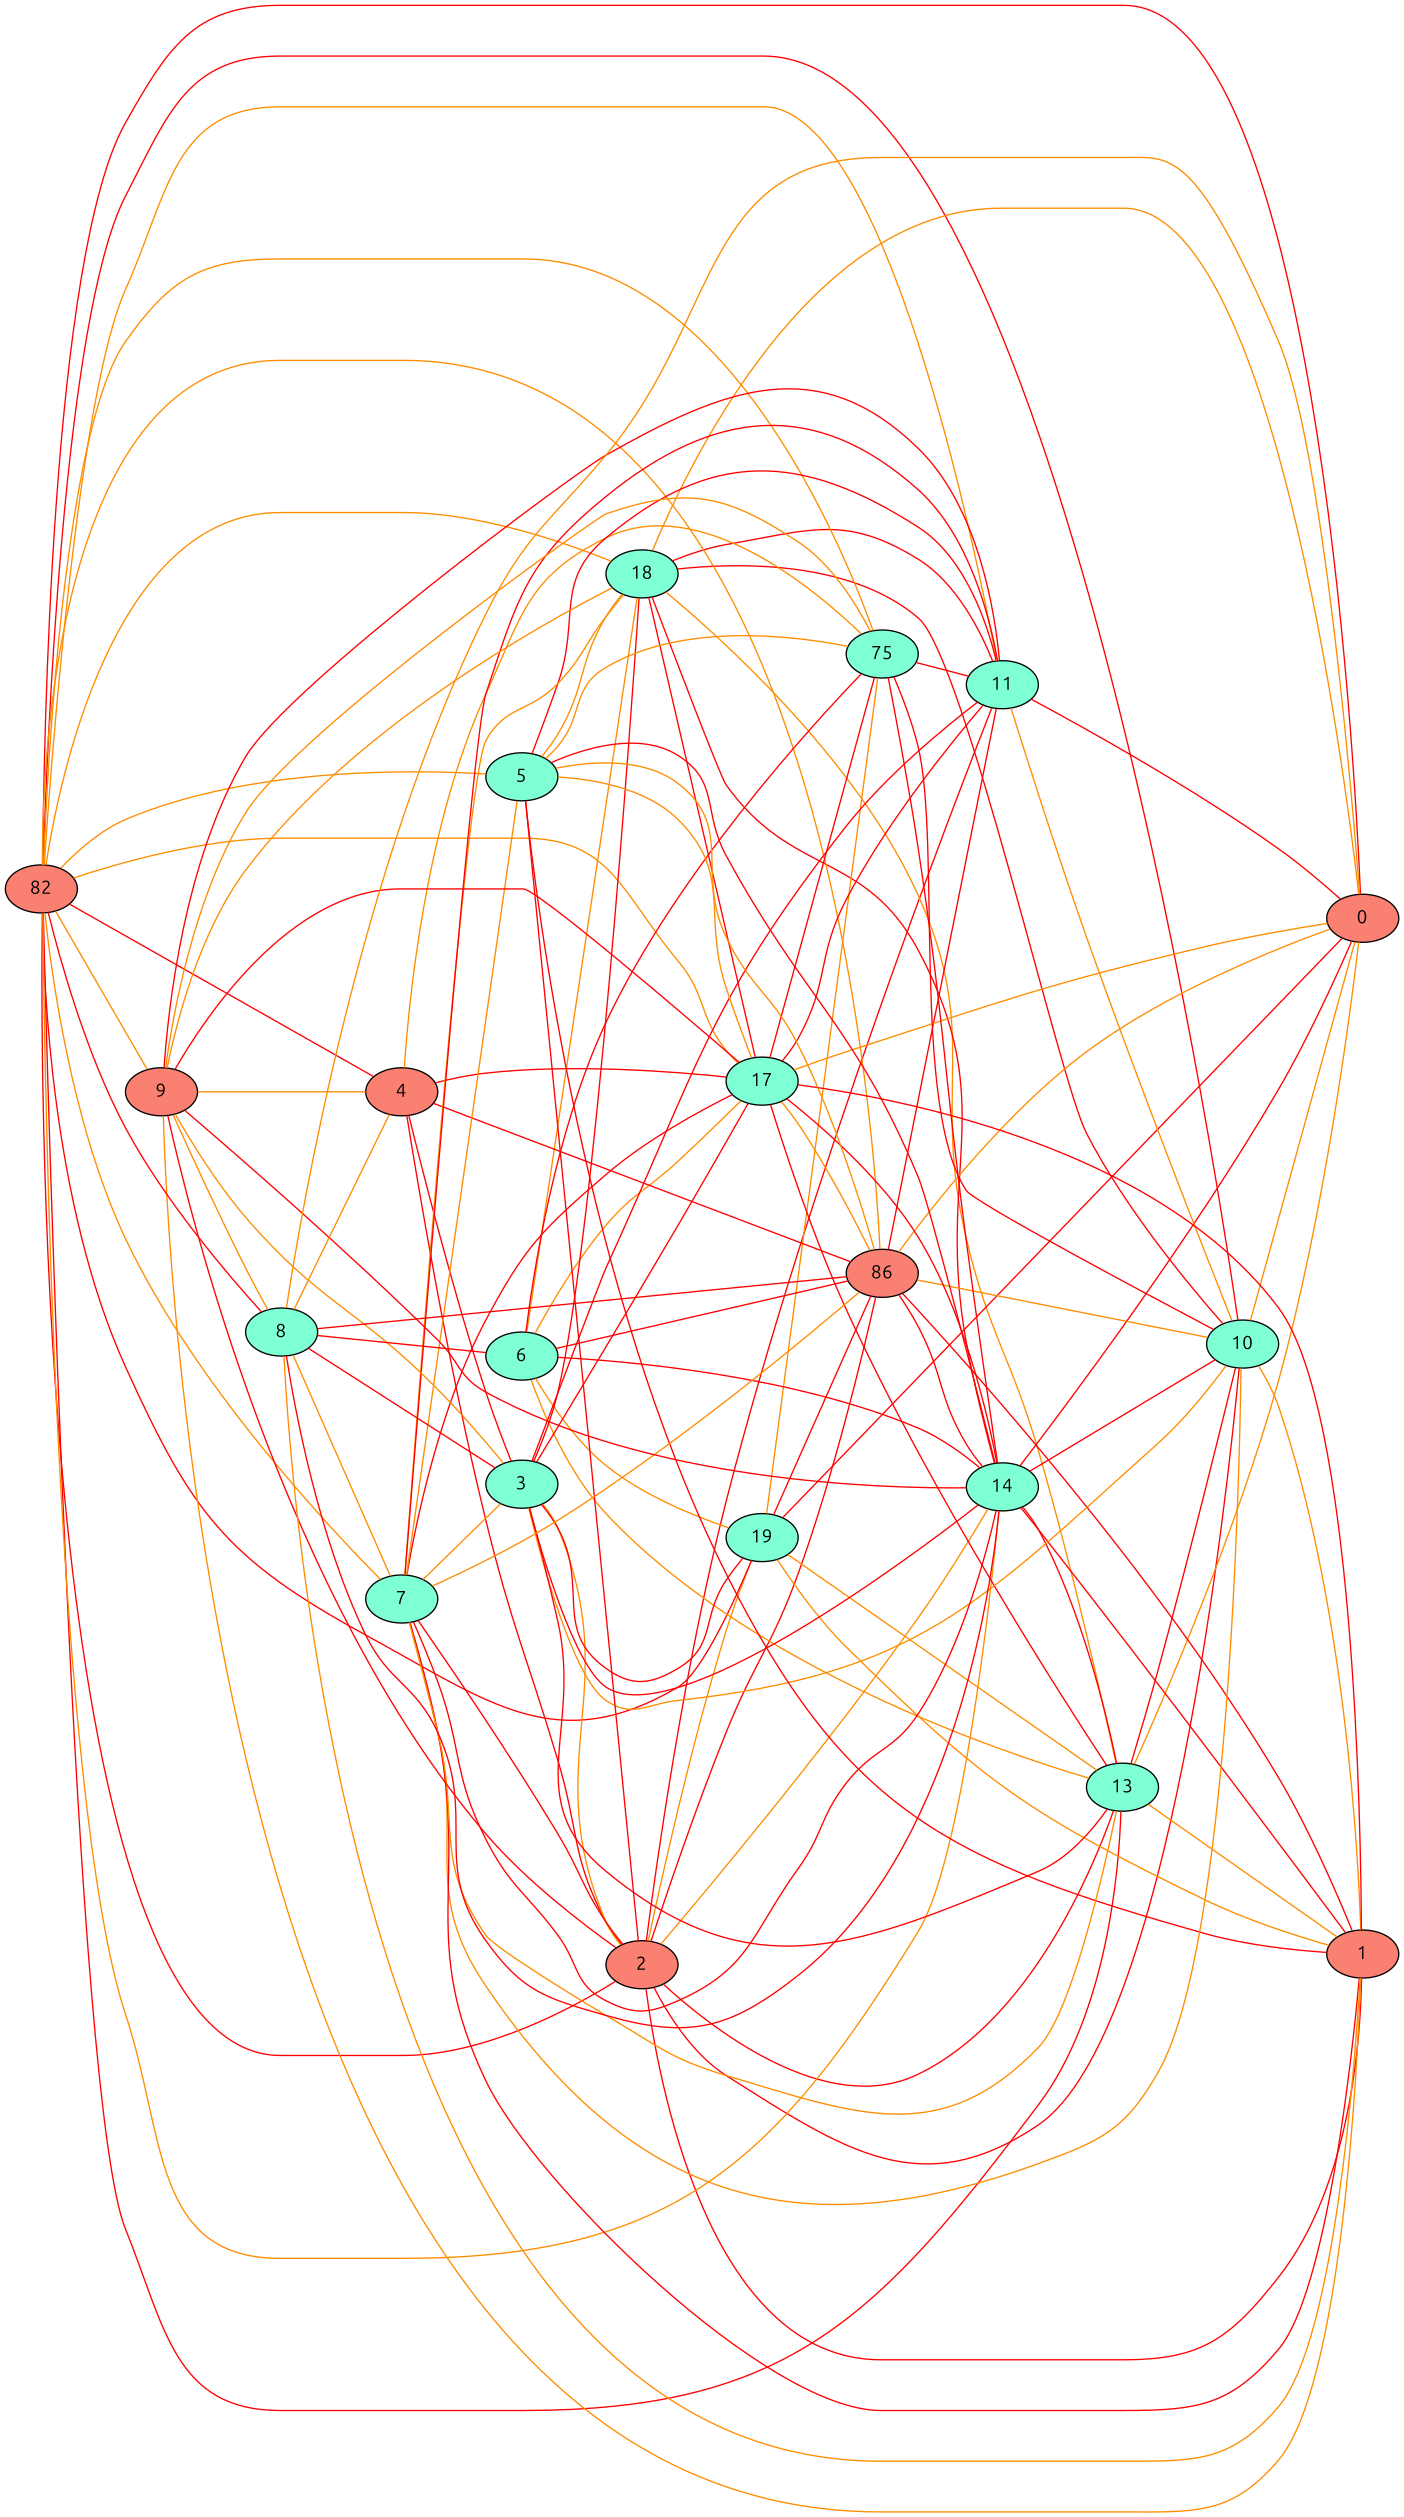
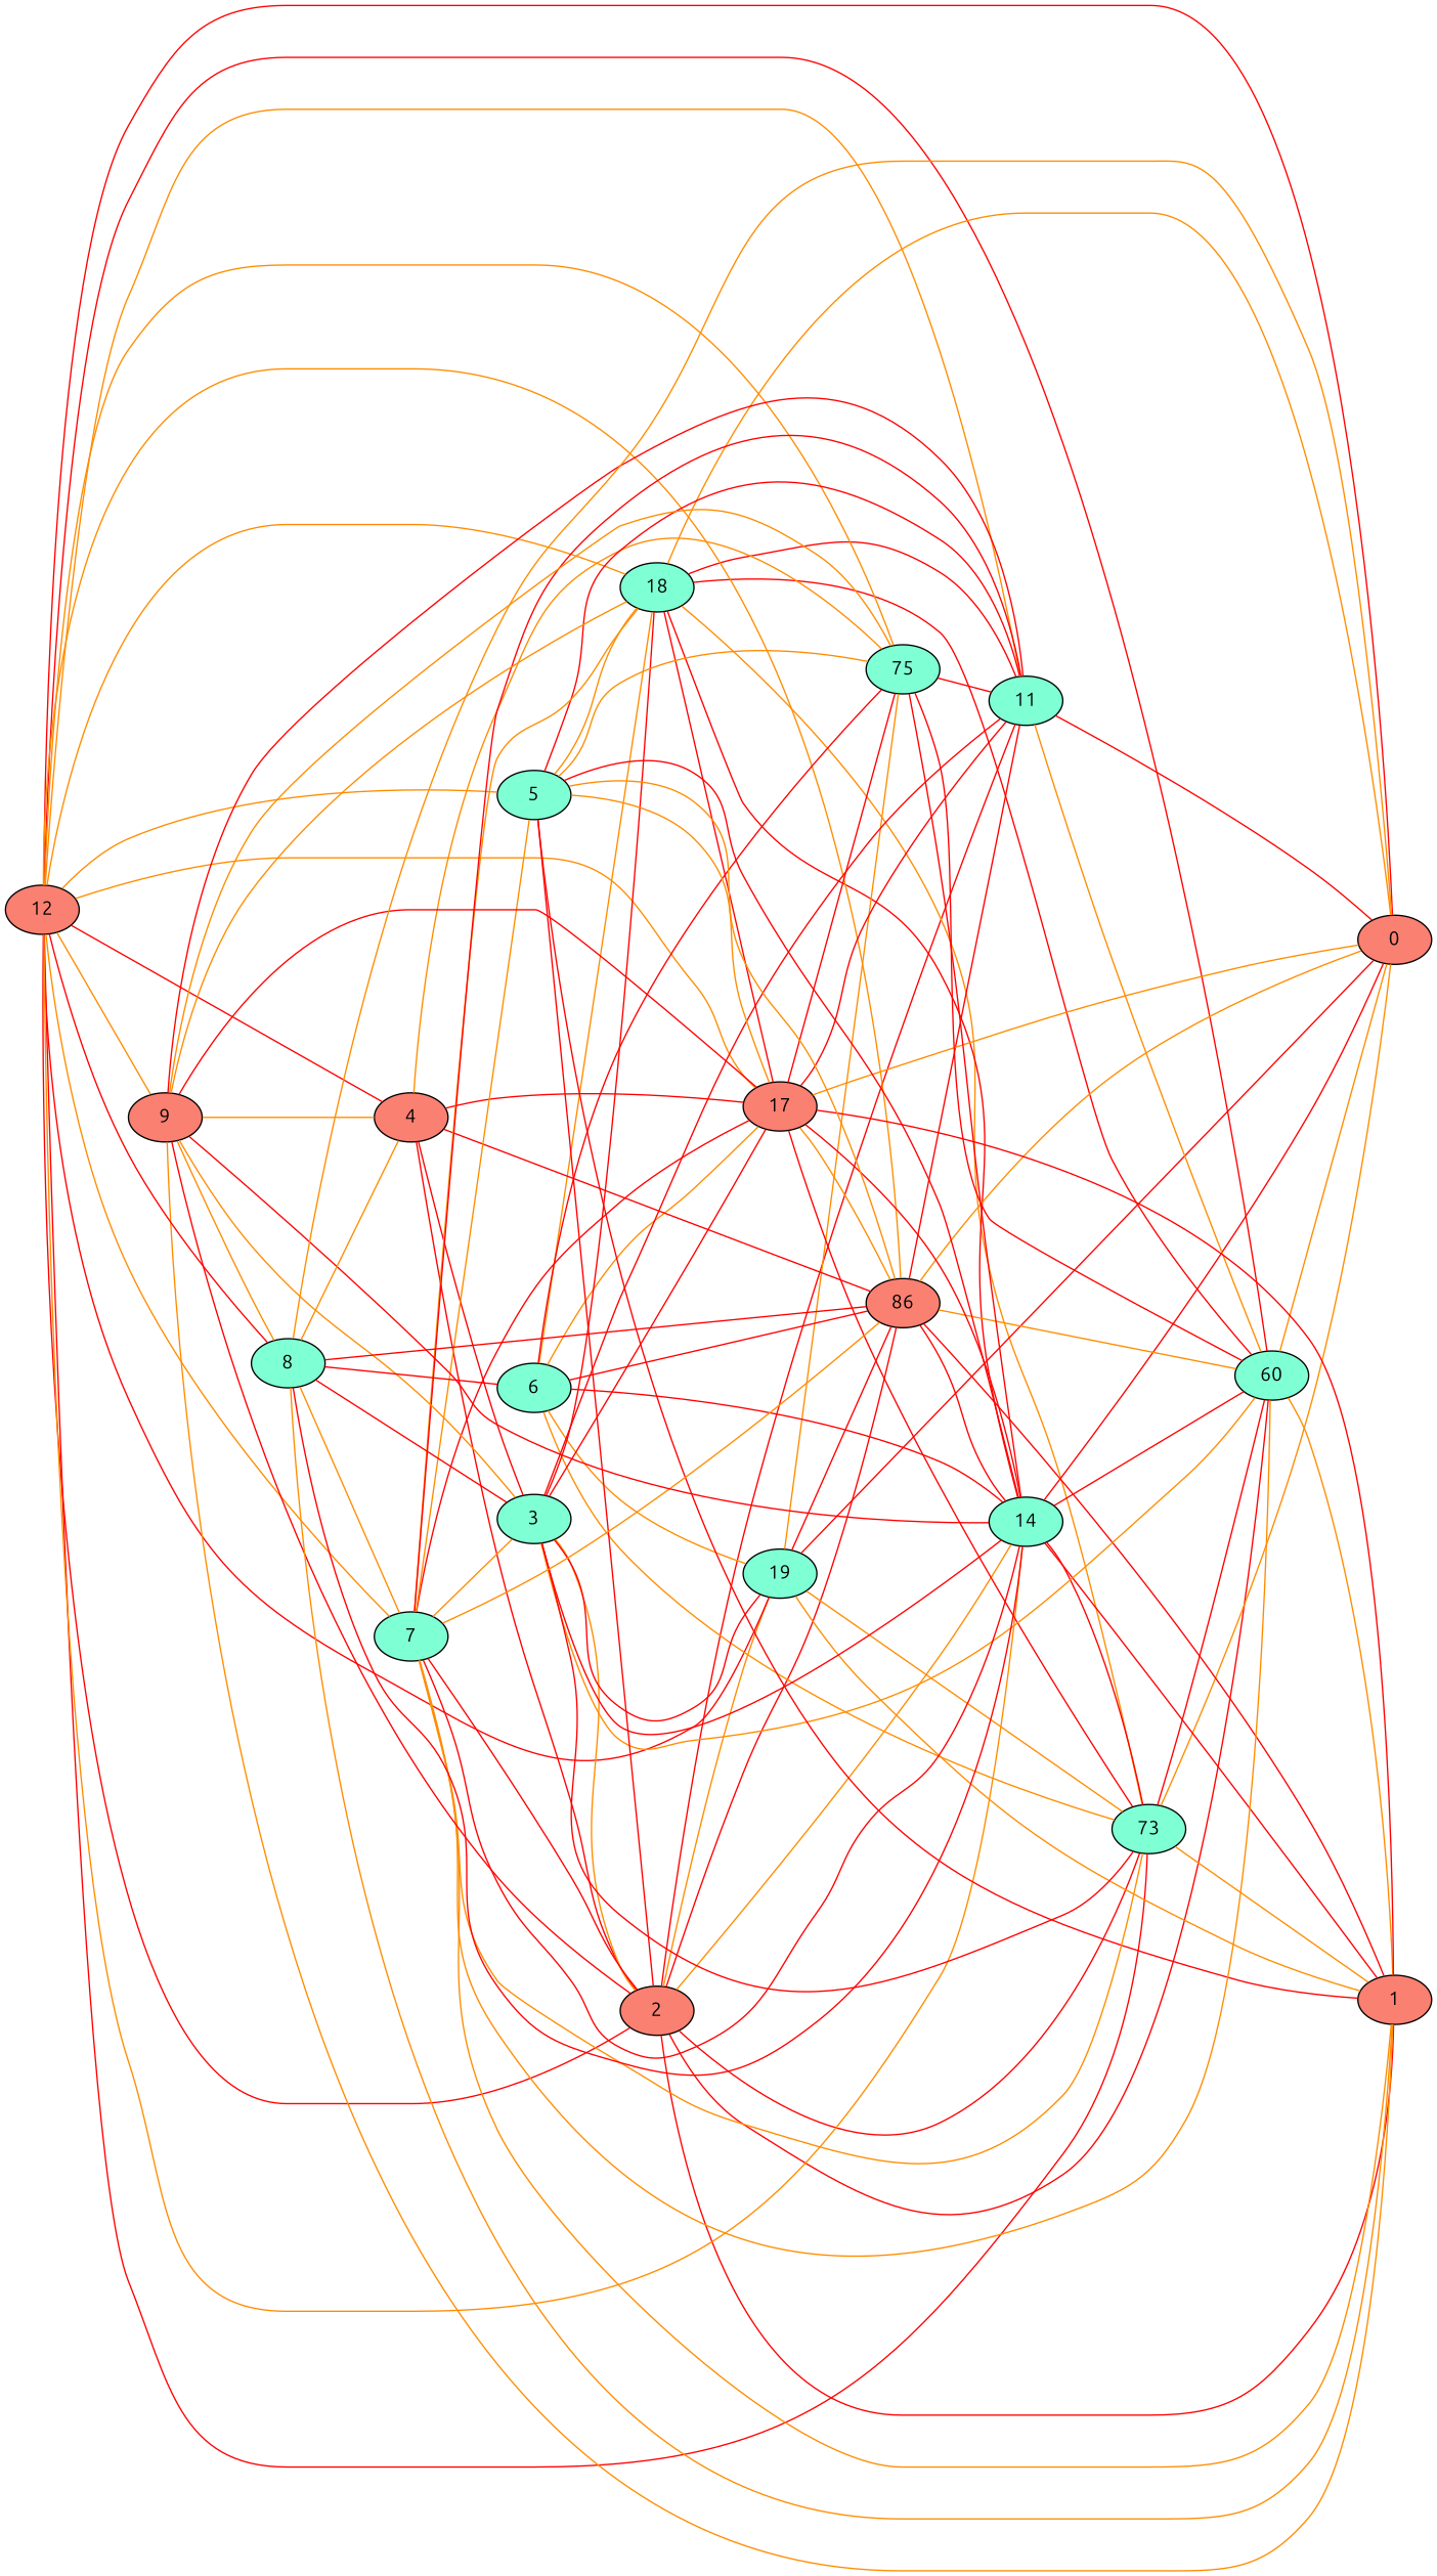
  digraph {
    fontname=Ubuntu
    rankdir=LR
    node [fillcolor=aquamarine fontname=Ubuntu style=filled]
    edge [color=red dir=none fontname=Ubuntu]
-   10
+   10 [label=60]
    0 [fillcolor=salmon]
    1 [fillcolor=salmon]
    2 [fillcolor=salmon]
-   12 [fillcolor=salmon label=82]
-   13
+   12 [fillcolor=salmon]
+   13 [label=73]
    18
    19
    14
    11
    n11 [fillcolor=salmon label=86]
-   17
+   17 [fillcolor=salmon]
    n13 [label=75]
    6
    4 [fillcolor=salmon]
    3
    5
    7
    9 [fillcolor=salmon]
    8
    subgraph sub_1 {
      10
      0
      1
      2
      12
      13
      18
      19
      14
      11
      n11
      17
      n13
      6
      4
      3
      5
      7
      9
      8
    }
    10 -> 0 [color=darkorange]
    10 -> 1 [color=darkorange]
    2 -> 10
    2 -> 1
    2 -> 12
    2 -> 13
    2 -> 19 [color=darkorange]
    2 -> 14 [color=darkorange]
    2 -> 11
    2 -> n11
    12 -> 10
    12 -> 0
    12 -> 11 [color=darkorange]
    12 -> 9 [color=darkorange]
    13 -> 10
    13 -> 0 [color=darkorange]
    13 -> 1 [color=darkorange]
    13 -> 12
    18 -> 10
    18 -> 0 [color=darkorange]
    18 -> 12 [color=darkorange]
    18 -> 13 [color=darkorange]
    18 -> 14
    18 -> 11
    18 -> 17
    19 -> 0
    19 -> 1 [color=darkorange]
    19 -> 12
    19 -> 13 [color=darkorange]
    19 -> n11
    19 -> n13 [color=darkorange]
    14 -> 10
    14 -> 0
    14 -> 1
    14 -> 12 [color=darkorange]
    14 -> 13
    11 -> 10 [color=darkorange]
    11 -> 0
    n11 -> 10 [color=darkorange]
    n11 -> 0 [color=darkorange]
    n11 -> 1
    n11 -> 12 [color=darkorange]
    n11 -> 14
    n11 -> 11
    17 -> 0 [color=darkorange]
    17 -> 1
    17 -> 12 [color=darkorange]
    17 -> 13
    17 -> 14
    17 -> 11
    17 -> n11 [color=darkorange]
    17 -> n13
    n13 -> 10
    n13 -> 12 [color=darkorange]
    n13 -> 14
    n13 -> 11
    6 -> 13 [color=darkorange]
    6 -> 18 [color=darkorange]
    6 -> 19 [color=darkorange]
    6 -> 14
    6 -> n11
    6 -> 17 [color=darkorange]
    6 -> n13
    4 -> 2
    4 -> 12
    4 -> n11
    4 -> 17
    4 -> n13 [color=darkorange]
    4 -> 3
    3 -> 10 [color=darkorange]
    3 -> 2 [color=darkorange]
    3 -> 13
    3 -> 18
    3 -> 19
    3 -> 14
    3 -> 11
    3 -> 17
    5 -> 1
    5 -> 2
    5 -> 12 [color=darkorange]
    5 -> 18 [color=darkorange]
    5 -> 14
    5 -> 11
    5 -> n11 [color=darkorange]
    5 -> 17 [color=darkorange]
    5 -> n13 [color=darkorange]
    7 -> 10 [color=darkorange]
-   7 -> 1
+   7 -> 1 [color=darkorange]
    7 -> 2
    7 -> 12 [color=darkorange]
    7 -> 13 [color=darkorange]
    7 -> 18 [color=darkorange]
    7 -> 14
    7 -> 11
    7 -> n11 [color=darkorange]
    7 -> 17
    7 -> 3 [color=darkorange]
    7 -> 5 [color=darkorange]
    9 -> 1 [color=darkorange]
    9 -> 2
    9 -> 18 [color=darkorange]
    9 -> 14
    9 -> 11
    9 -> 17
    9 -> n13 [color=darkorange]
    9 -> 4 [color=darkorange]
    9 -> 3 [color=darkorange]
    9 -> 8 [color=darkorange]
    8 -> 0 [color=darkorange]
    8 -> 1 [color=darkorange]
    8 -> 12
    8 -> 14
    8 -> n11
    8 -> 6
    8 -> 4 [color=darkorange]
    8 -> 3
    8 -> 7 [color=darkorange]
  }
